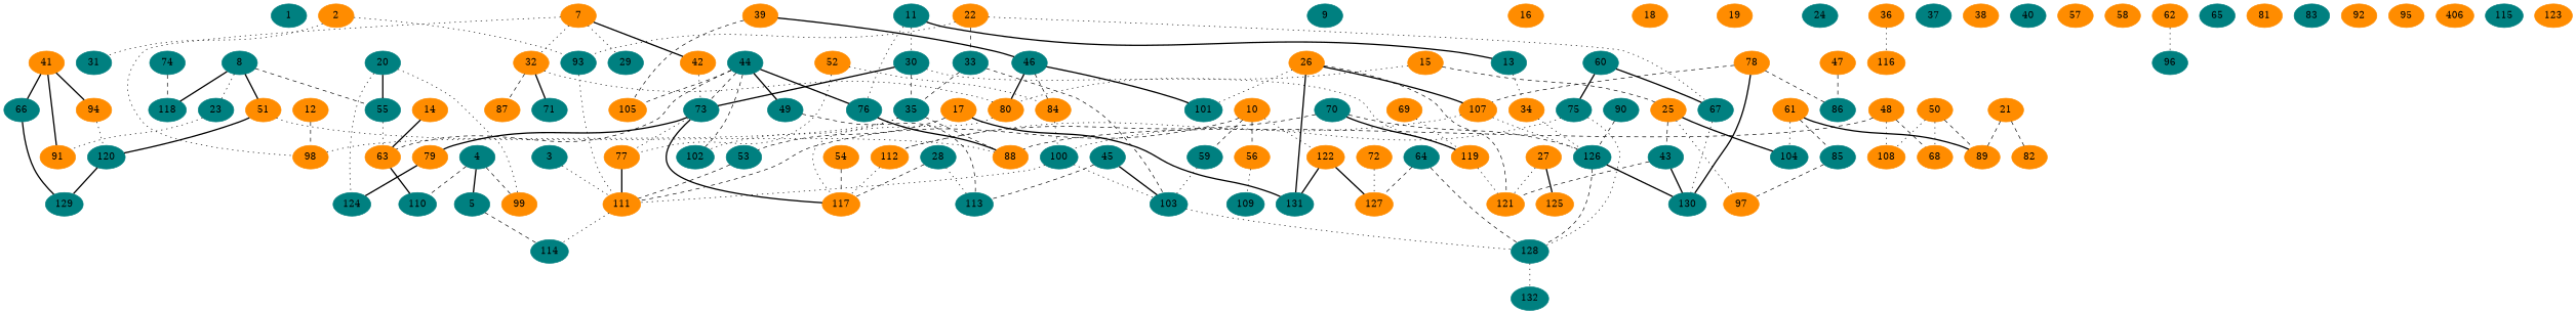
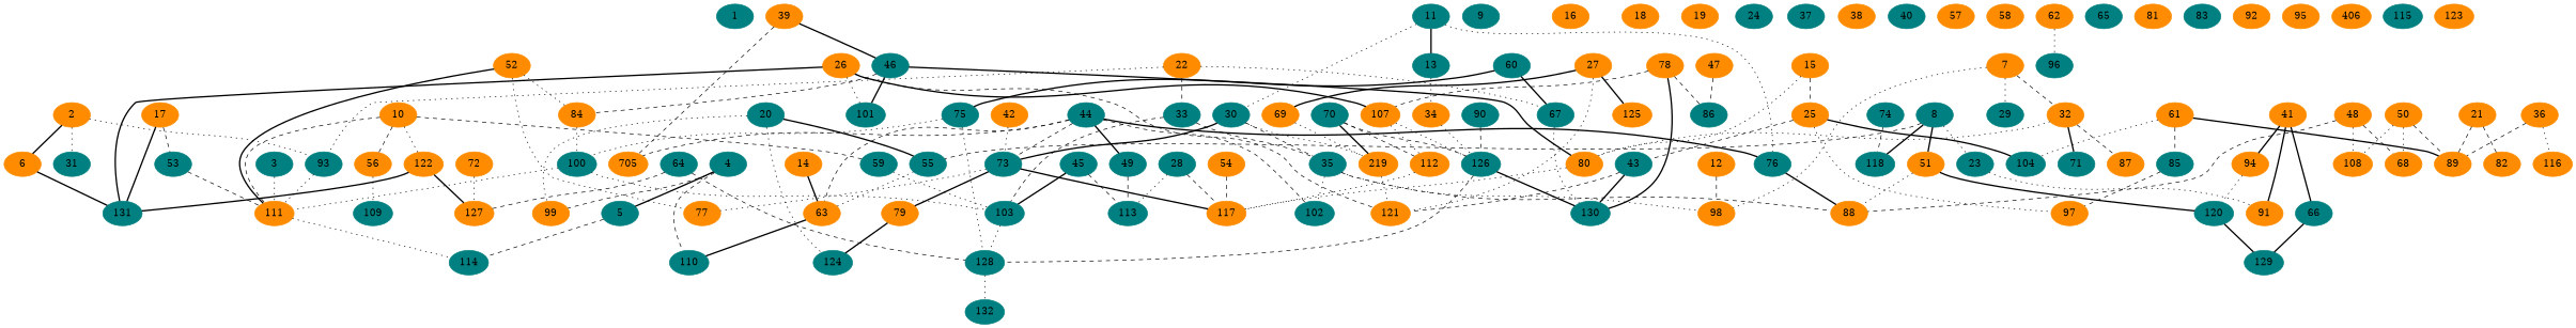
  graph {
    node [color=darkorange style=filled]
    edge [style=dotted]
    1 [color=teal]
    2
+   6
    31 [color=teal]
    93 [color=teal]
    131 [color=teal]
    111
    3 [color=teal]
    114 [color=teal]
    4 [color=teal]
    5 [color=teal]
    99
    110 [color=teal]
    29 [color=teal]
    7
    32
    42
    98
    80
    71 [color=teal]
    87
    73 [color=teal]
    8 [color=teal]
    23 [color=teal]
    51
    55 [color=teal]
    118 [color=teal]
    91
    88
    120 [color=teal]
    63
    9 [color=teal]
    10
    56
    59 [color=teal]
    122
    109 [color=teal]
    103 [color=teal]
    127
    11 [color=teal]
    13 [color=teal]
    30 [color=teal]
    76 [color=teal]
    34
    35 [color=teal]
-   119
+   119 [label=219]
    12
    126 [color=teal]
    14
    15
    25
    43 [color=teal]
    97
    104 [color=teal]
    117
    16
    17
    53 [color=teal]
    18
    19
    20 [color=teal]
    124 [color=teal]
    21
    82
    89
    22
    33 [color=teal]
    67 [color=teal]
    130 [color=teal]
    24 [color=teal]
    121
    26
    101 [color=teal]
    107
    112
    27
    69
    125
    28 [color=teal]
    113 [color=teal]
    102 [color=teal]
    77
    79
    128 [color=teal]
    36
    116
    37 [color=teal]
    38
    46 [color=teal]
    39
-   105
+   105 [label=705]
    84
    40 [color=teal]
    41
    66 [color=teal]
    94
    129 [color=teal]
    44 [color=teal]
    49 [color=teal]
    45 [color=teal]
    100 [color=teal]
    86 [color=teal]
    47
    48
    68
    108
    50
    52
    54
    57
    58
    60 [color=teal]
    75 [color=teal]
    61
    85 [color=teal]
    96 [color=teal]
    62
    64 [color=teal]
    132 [color=teal]
    65 [color=teal]
    70 [color=teal]
    72
    74 [color=teal]
    78
    81
    83 [color=teal]
    90 [color=teal]
    92
    95
    n130 [label=406]
    115 [color=teal]
    123
+   2 -- 6 [style=bold]
    2 -- 31
    2 -- 93
+   6 -- 131 [style=bold]
    93 -- 111
    111 -- 114
    3 -- 111
    4 -- 5 [style=bold]
    4 -- 99 [style=dashed]
    4 -- 110 [style=dashed]
    5 -- 114 [style=dashed]
    7 -- 29
-   7 -- 32
-   7 -- 42 [style=bold]
+   7 -- 32 [style=dashed]
    7 -- 98
    32 -- 80
    32 -- 71 [style=bold]
    32 -- 87 [style=dashed]
    42 -- 73
    80 -- 117
    73 -- 117 [style=bold]
    73 -- 77
    73 -- 79 [style=bold]
    8 -- 23
    8 -- 51 [style=bold]
    8 -- 55 [style=dashed]
    8 -- 118 [style=bold]
    23 -- 91
    51 -- 88
    51 -- 120 [style=bold]
    55 -- 63
    120 -- 129 [style=bold]
    63 -- 110 [style=bold]
    10 -- 111 [style=dashed]
    10 -- 56 [style=dashed]
    10 -- 59 [style=dashed]
    10 -- 122
    56 -- 109
    59 -- 103
    122 -- 131 [style=bold]
    122 -- 127 [style=bold]
    103 -- 128
    11 -- 13 [style=bold]
    11 -- 30
    11 -- 76
    13 -- 34
    30 -- 73 [style=bold]
    30 -- 35 [style=dashed]
    30 -- 119
    76 -- 88 [style=bold]
    34 -- 126
    35 -- 98
    35 -- 88 [style=dashed]
    35 -- 102
    119 -- 121
    12 -- 98 [style=dashed]
    126 -- 130 [style=bold]
    126 -- 128 [style=dashed]
    14 -- 63 [style=bold]
    15 -- 80
    15 -- 25 [style=dashed]
    25 -- 43 [style=dashed]
    25 -- 97
    25 -- 104 [style=bold]
    43 -- 130 [style=bold]
    43 -- 121 [style=dashed]
    17 -- 131 [style=bold]
    17 -- 53 [style=dashed]
    53 -- 111 [style=dashed]
    20 -- 99
    20 -- 55 [style=bold]
    20 -- 124
    21 -- 82 [style=dashed]
    21 -- 89 [style=dashed]
    22 -- 93
    22 -- 33 [style=dashed]
    22 -- 67
    33 -- 103 [style=dashed]
    33 -- 35 [style=dashed]
    67 -- 130
    26 -- 131 [style=bold]
    26 -- 121 [style=dashed]
    26 -- 101
    26 -- 107 [style=bold]
    107 -- 126
    107 -- 112
    112 -- 117
    27 -- 121
+   27 -- 69 [style=bold]
    27 -- 125 [style=bold]
    69 -- 119
    28 -- 117 [style=dashed]
    28 -- 113
-   77 -- 111 [style=bold]
+   52 -- 111 [style=bold]
    79 -- 124 [style=bold]
    128 -- 132
+   36 -- 89 [style=dashed]
    36 -- 116
    46 -- 80 [style=bold]
    46 -- 101 [style=bold]
    46 -- 84 [style=dashed]
    39 -- 46 [style=bold]
    39 -- 105 [style=dashed]
    84 -- 100
    41 -- 91 [style=bold]
    41 -- 66 [style=bold]
    41 -- 94 [style=bold]
    66 -- 129 [style=bold]
    94 -- 120
    44 -- 73 [style=dashed]
    44 -- 63 [style=dashed]
    44 -- 76 [style=bold]
    44 -- 102 [style=dashed]
    44 -- 105 [style=dashed]
    44 -- 49 [style=bold]
    49 -- 113 [style=dashed]
    45 -- 103 [style=bold]
    45 -- 113 [style=dashed]
    100 -- 111
    100 -- 103
    47 -- 86 [style=dashed]
    48 -- 88 [style=dashed]
    48 -- 68 [style=dashed]
    48 -- 108
    50 -- 89 [style=dashed]
    50 -- 68
    50 -- 108
    52 -- 77
    52 -- 84
    54 -- 117 [style=dashed]
    60 -- 67 [style=bold]
    60 -- 75 [style=bold]
    75 -- 128
    75 -- 100
    61 -- 104
    61 -- 89 [style=bold]
    61 -- 85 [style=dashed]
    85 -- 97 [style=dashed]
    62 -- 96
    64 -- 127 [style=dashed]
    64 -- 128 [style=dashed]
    70 -- 119 [style=bold]
    70 -- 126 [style=dashed]
    70 -- 112 [style=dashed]
    72 -- 127
    74 -- 118 [style=dashed]
    78 -- 130 [style=bold]
    78 -- 107 [style=dashed]
    78 -- 86 [style=dashed]
    90 -- 126 [style=dashed]
  }
